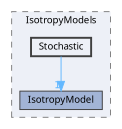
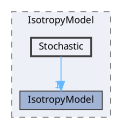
  digraph {
    compound=true
    fontname="Noto Sans"
    node [color=grey25 fontname="Noto Sans" fontsize=10 shape=box]
    n1 [fillcolor="#a2b4d6" height=0.2 label=IsotropyModel style=filled width=0.4]
    n2 [fillcolor="#edf0f7" height=0.2 label=Stochastic style="filled,bold" width=0.4]
    subgraph cluster_1 {
      bgcolor="#edf0f7"
      fontsize=10
-     label=IsotropyModels
+     label=IsotropyModel
      pencolor=grey50
      style="filled,dashed"
      n1
      n2
    }
    n2 -> n1 [color=steelblue1 fontcolor=steelblue1 fontname="Noto Sans" fontsize=10 headlabel=1 labeldistance=1.5 labelfontname=Helvetica labelfontsize=10]
  }
